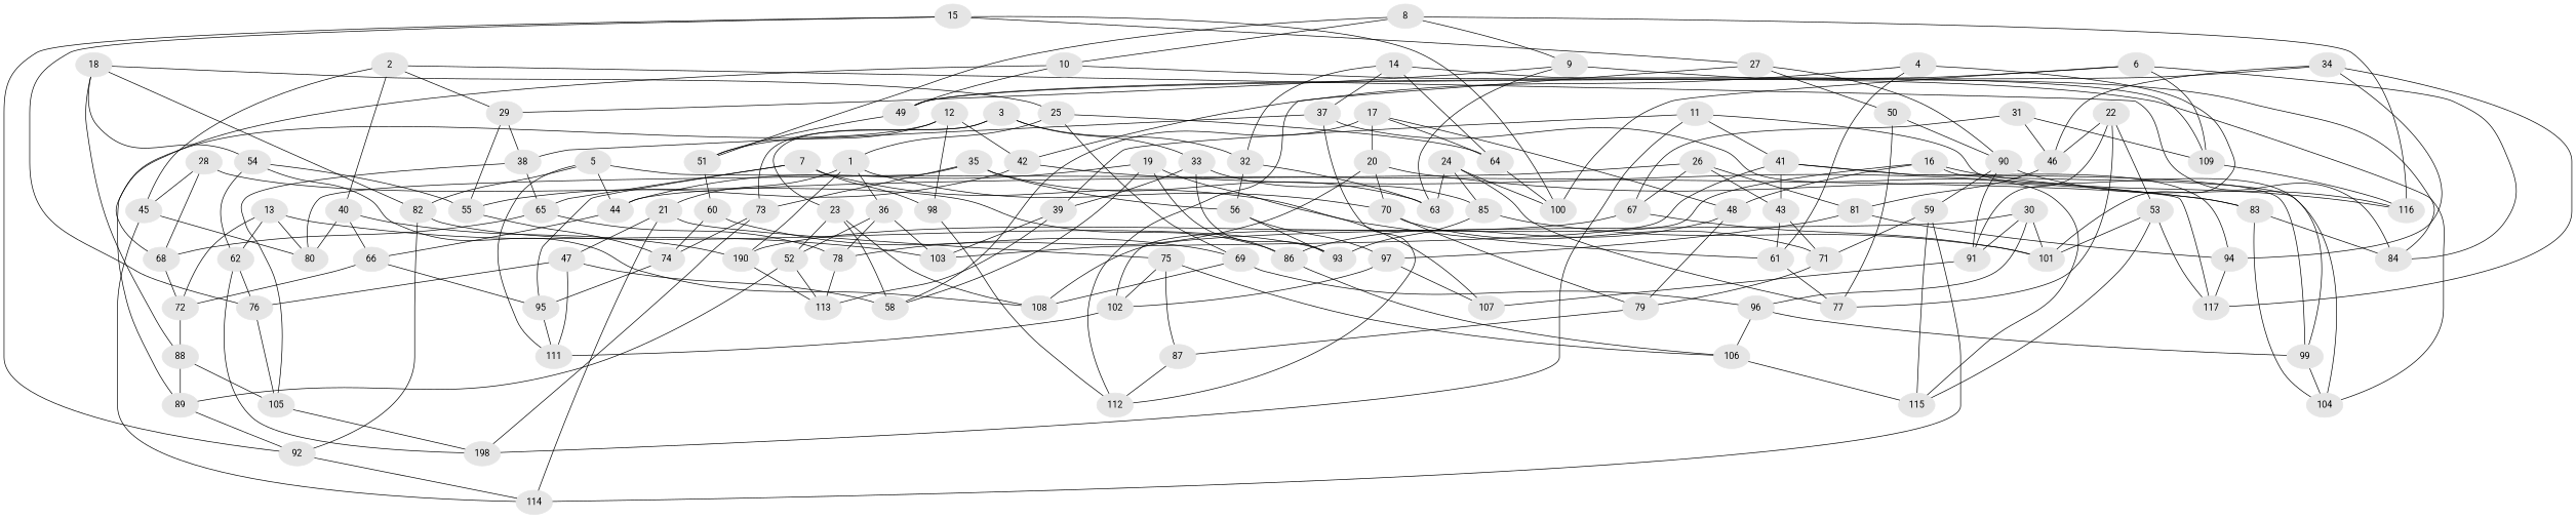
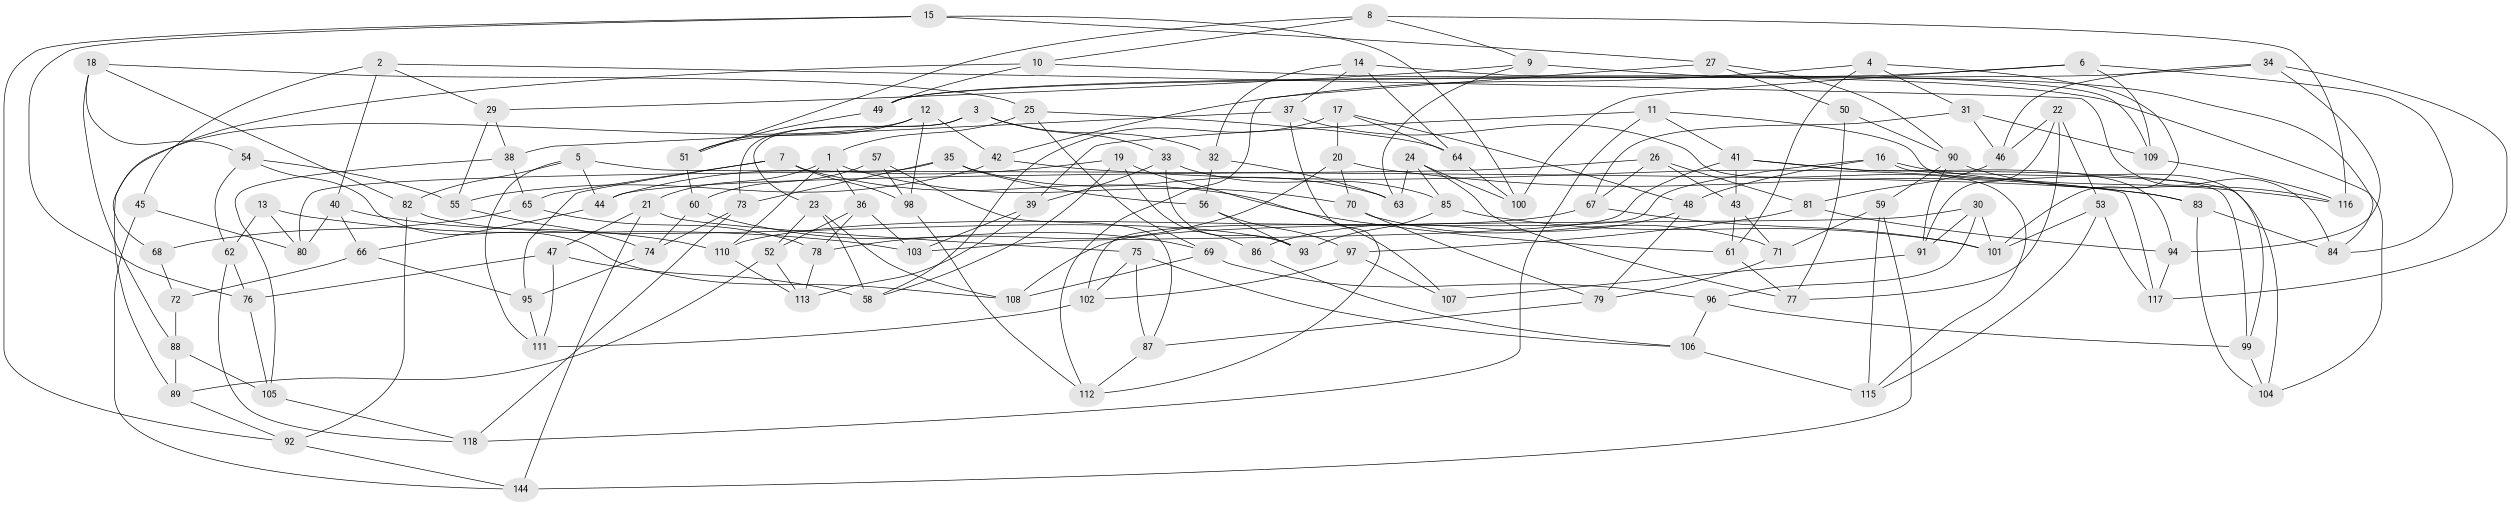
  graph {
    fontname=Roboto
    node [color=gray90 fontname=Roboto style=filled]
    edge [fontname=Roboto]
    1
    21
    36
    70
-   110 [label=190]
+   110
    47
    75
-   114
+   114 [label=144]
    103
    78
    52
    71
    79
    113
    2
    29
    40
    45
    84
    38
    55
    80
    66
    3
    23
    32
    33
    73
    58
    108
    63
    56
    39
    85
    93
-   118 [label=198]
+   118
    74
    4
    31
    42
    61
    101
    109
    46
    67
    83
    77
    5
    44
    82
    111
    117
    92
    6
    49
    100
    51
    116
    7
    65
    95
    98
    68
    112
    8
    9
    10
    104
    60
    72
    11
    41
    99
    43
    94
    12
    89
    13
    62
    76
    88
    14
    37
    64
    115
    15
    27
    50
    90
    105
    16
    48
    102
    86
    17
    20
    18
    25
    54
    69
    19
    107
    106
    87
    22
    53
    91
    81
    24
+   57
    96
    26
    97
    59
-   28
    30
    34
    35
    1 -- 21
    1 -- 36
    1 -- 70
    1 -- 110
    21 -- 47
    21 -- 75
    21 -- 114
    36 -- 103
    36 -- 78
    36 -- 52
    70 -- 71
    70 -- 79
    110 -- 113
    47 -- 58
    47 -- 111
    47 -- 76
    75 -- 102
    75 -- 106
    75 -- 87
    78 -- 113
    52 -- 113
    52 -- 89
    71 -- 79
    79 -- 87
    2 -- 29
    2 -- 40
    2 -- 45
    2 -- 84
    29 -- 38
    29 -- 55
    40 -- 110
    40 -- 80
    40 -- 66
    45 -- 114
    45 -- 80
    38 -- 65
    38 -- 105
    55 -- 74
    66 -- 95
    66 -- 72
    3 -- 23
    3 -- 32
    3 -- 33
    3 -- 73
    23 -- 52
    23 -- 58
    23 -- 108
    32 -- 63
    32 -- 56
    33 -- 39
    33 -- 85
    33 -- 93
    73 -- 118
    73 -- 74
    56 -- 93
    56 -- 97
    39 -- 103
    39 -- 113
    85 -- 93
    85 -- 101
    74 -- 95
+   4 -- 31
    4 -- 42
    4 -- 61
    4 -- 101
    31 -- 109
    31 -- 46
    31 -- 67
    42 -- 55
    42 -- 83
    61 -- 77
    109 -- 116
    46 -- 81
    67 -- 110
    67 -- 101
    83 -- 84
    83 -- 104
    5 -- 44
    5 -- 82
    5 -- 111
    5 -- 117
    44 -- 66
    82 -- 93
    82 -- 92
    92 -- 114
    6 -- 84
    6 -- 109
    6 -- 49
    6 -- 100
    49 -- 51
    51 -- 60
    7 -- 61
    7 -- 65
    7 -- 95
    7 -- 98
    65 -- 78
    65 -- 68
    95 -- 111
    98 -- 112
    68 -- 72
    8 -- 51
    8 -- 116
    8 -- 9
    8 -- 10
    9 -- 29
    9 -- 84
    9 -- 63
    10 -- 49
    10 -- 68
    10 -- 104
    60 -- 74
    60 -- 69
    72 -- 88
    11 -- 39
    11 -- 118
    11 -- 41
    11 -- 99
    41 -- 103
    41 -- 99
    41 -- 43
    41 -- 94
    99 -- 104
    43 -- 71
    43 -- 61
    94 -- 117
    12 -- 42
    12 -- 51
    12 -- 98
    12 -- 89
    89 -- 92
    13 -- 103
    13 -- 80
-   13 -- 72
    13 -- 62
    62 -- 118
    62 -- 76
    76 -- 105
    88 -- 89
    88 -- 105
    14 -- 32
    14 -- 109
    14 -- 37
    14 -- 64
    37 -- 38
    37 -- 112
    37 -- 115
    64 -- 100
    15 -- 92
    15 -- 100
    15 -- 76
    15 -- 27
    27 -- 112
    27 -- 50
    27 -- 90
    50 -- 77
    50 -- 90
    90 -- 116
    90 -- 91
    90 -- 59
    105 -- 118
    16 -- 116
    16 -- 104
    16 -- 48
    16 -- 102
    48 -- 79
    48 -- 86
    102 -- 111
    86 -- 106
    17 -- 58
    17 -- 64
    17 -- 48
    17 -- 20
    20 -- 70
    20 -- 78
    20 -- 83
    18 -- 82
    18 -- 88
    18 -- 25
    18 -- 54
    25 -- 1
    25 -- 64
    25 -- 69
    54 -- 55
    54 -- 108
    54 -- 62
    69 -- 108
    69 -- 96
    19 -- 58
    19 -- 44
    19 -- 86
    19 -- 107
    106 -- 115
    87 -- 112
    22 -- 46
    22 -- 77
    22 -- 53
    22 -- 91
    53 -- 101
    53 -- 117
    53 -- 115
    91 -- 107
    81 -- 94
    81 -- 97
    24 -- 63
    24 -- 85
    24 -- 77
    24 -- 100
+   57 -- 98
+   57 -- 60
+   57 -- 87
    96 -- 99
    96 -- 106
    26 -- 67
    26 -- 44
    26 -- 43
    26 -- 81
    97 -- 102
    97 -- 107
    59 -- 114
    59 -- 71
    59 -- 115
-   28 -- 45
-   28 -- 68
-   28 -- 86
    30 -- 108
    30 -- 101
    30 -- 91
    30 -- 96
    34 -- 46
    34 -- 117
    34 -- 49
    34 -- 94
    35 -- 80
    35 -- 73
    35 -- 63
    35 -- 56
  }
